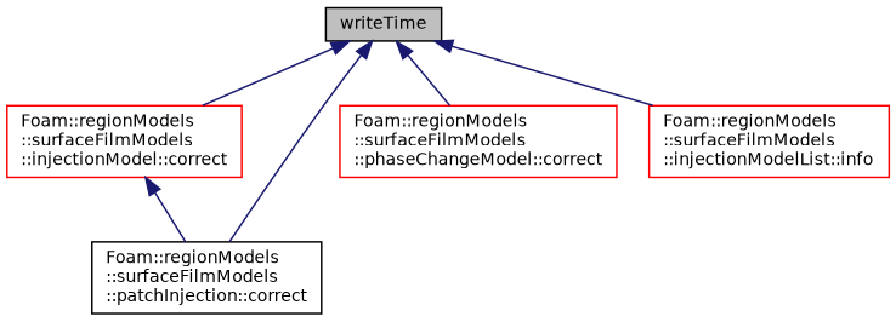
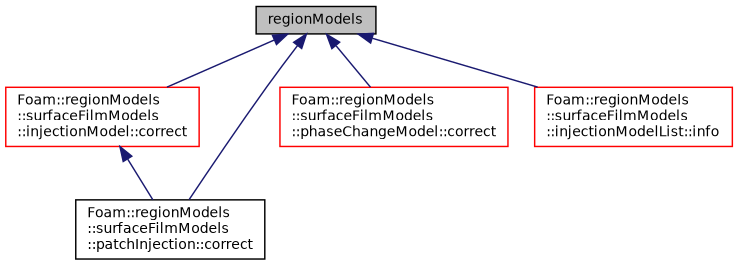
  digraph {
    rankdir=TB
    node [color=red fontname=Helvetica fontsize=10 shape=record]
    edge [color=midnightblue dir=back fontname=Helvetica fontsize=10 labelfontname=Helvetica labelfontsize=10 style=solid]
-   n1 [color=black fillcolor=grey75 fontcolor=black height=0.2 label=writeTime style=filled width=0.4]
+   n1 [color=black fillcolor=grey75 fontcolor=black height=0.2 label=regionModels style=filled width=0.4]
    n2 [height=0.2 label="Foam::regionModels\l::surfaceFilmModels\l::injectionModel::correct" width=0.4]
    n3 [color=black height=0.2 label="Foam::regionModels\l::surfaceFilmModels\l::patchInjection::correct" width=0.4]
    n4 [height=0.2 label="Foam::regionModels\l::surfaceFilmModels\l::phaseChangeModel::correct" width=0.4]
    n5 [height=0.2 label="Foam::regionModels\l::surfaceFilmModels\l::injectionModelList::info" width=0.4]
    n1 -> n2
    n1 -> n3
    n1 -> n4
    n1 -> n5
    n2 -> n3
  }
